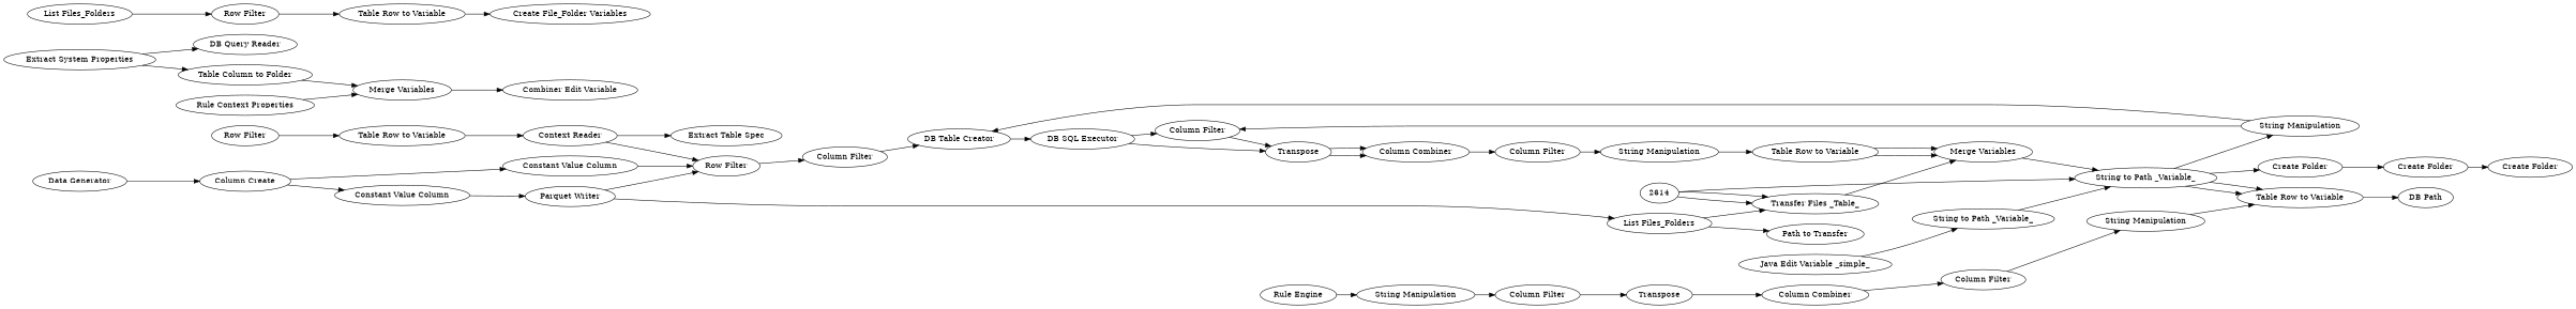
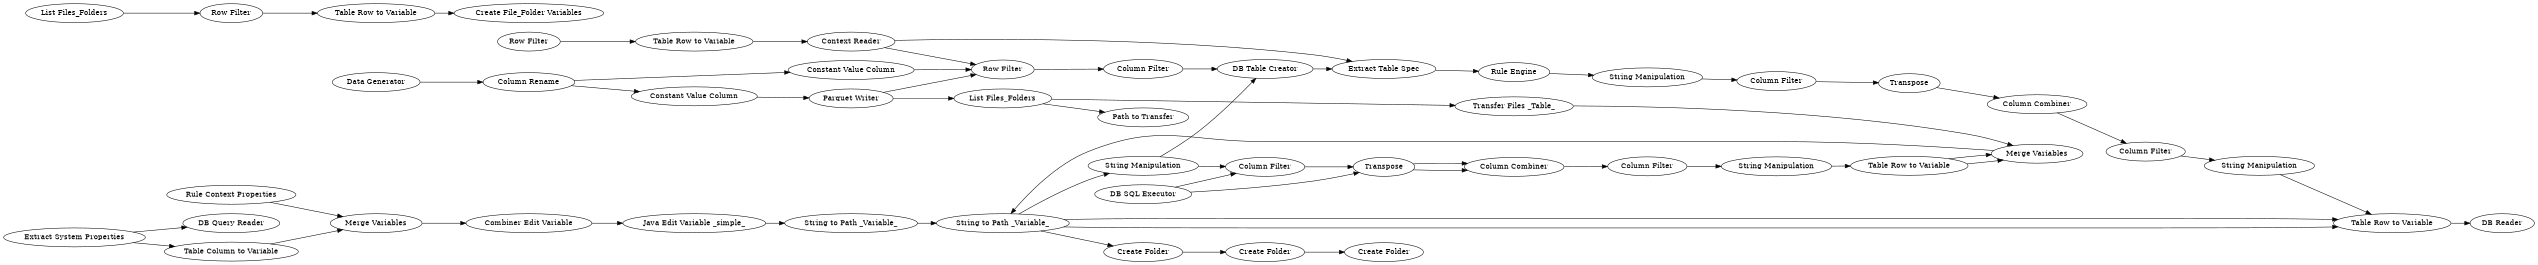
  digraph {
    rankdir=LR
    n1 [label="Row Filter"]
    n2 [label="Table Row to Variable"]
-   n3 [label="DB Path"]
+   n3 [label="DB Reader"]
    n4 [label="String to Path _Variable_"]
    n5 [label="Table Row to Variable"]
    n6 [label="String Manipulation"]
    n7 [label="Create Folder"]
    n8 [label="DB Table Creator"]
    n9 [label="Column Filter"]
    n10 [label="Create Folder"]
    n11 [label="Column Filter"]
    n12 [label="DB SQL Executor"]
    n13 [label=Transpose]
    n14 [label="DB Query Reader"]
    n15 [label="Column Combiner"]
    n16 [label="Context Reader"]
    n17 [label="Extract Table Spec"]
    n18 [label="Rule Engine"]
    n19 [label="String Manipulation"]
    n20 [label="Data Generator"]
-   n21 [label="Column Create"]
+   n21 [label="Column Rename"]
    n22 [label="Constant Value Column"]
    n23 [label="Constant Value Column"]
    n24 [label="Parquet Writer"]
    n25 [label="Row Filter"]
    n26 [label="List Files_Folders"]
    n27 [label="Transfer Files _Table_"]
    n28 [label="Path to Transfer"]
    n29 [label="Column Filter"]
    n30 [label="String Manipulation"]
    n31 [label="Column Combiner"]
    n32 [label="Column Filter"]
    n33 [label="String Manipulation"]
    n34 [label="Column Filter"]
    n35 [label=Transpose]
    n36 [label="Table Row to Variable"]
    n37 [label="Merge Variables"]
    n38 [label="Extract System Properties"]
-   n39 [label="Table Column to Folder"]
+   n39 [label="Table Column to Variable"]
    n40 [label="Merge Variables"]
    n41 [label="Create Folder"]
    n42 [label="Combiner Edit Variable"]
    n43 [label="Java Edit Variable _simple_"]
    n44 [label="String to Path _Variable_"]
    n45 [label="Rule Context Properties"]
    n46 [label="Create File_Folder Variables"]
    n47 [label="List Files_Folders"]
    n48 [label="Row Filter"]
    n49 [label="Table Row to Variable"]
-   2614
    n1 -> n2
    n2 -> n16
    n4 -> n5
    n4 -> n5
    n4 -> n6
    n4 -> n7
    n5 -> n3
    n6 -> n8
    n6 -> n9
    n7 -> n10
-   n8 -> n12
+   n8 -> n17
    n9 -> n13
    n10 -> n41
    n11 -> n8
    n12 -> n9
    n12 -> n13
    n13 -> n15
    n13 -> n15
    n15 -> n29
    n16 -> n17
    n16 -> n25
+   n17 -> n18
    n18 -> n19
    n19 -> n34
    n20 -> n21
    n21 -> n22
    n21 -> n23
    n22 -> n24
    n23 -> n25
    n24 -> n25
    n24 -> n26
    n25 -> n11
    n26 -> n27
    n26 -> n28
    n27 -> n37
    n29 -> n30
    n30 -> n36
    n31 -> n32
    n32 -> n33
    n33 -> n5
    n34 -> n35
    n35 -> n31
    n36 -> n37
    n36 -> n37
    n37 -> n4
    n38 -> n14
    n38 -> n39
    n39 -> n40
    n40 -> n42
+   n42 -> n43
    n43 -> n44
    n44 -> n4
    n45 -> n40
    n47 -> n48
    n48 -> n49
    n49 -> n46
-   2614 -> n4
-   2614 -> n27
-   2614 -> n27
  }
